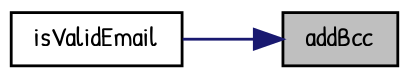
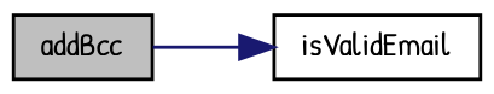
  digraph {
    rankdir=LR
    fontname="Patrick Hand"
    node [color=black fontname="Patrick Hand" fontsize=10 shape=record style=filled]
    n1 [fillcolor=grey75 fontcolor=black height=0.2 label=addBcc width=0.4]
    n2 [fillcolor=white height=0.2 label=isValidEmail width=0.4]
-   n2 -> n1 [color=midnightblue fontname="Patrick Hand" fontsize=10 labelfontname=Helvetica labelfontsize=10 style=solid]
+   n1 -> n2 [color=midnightblue fontname="Patrick Hand" fontsize=10 labelfontname=Helvetica labelfontsize=10 style=solid]
  }
